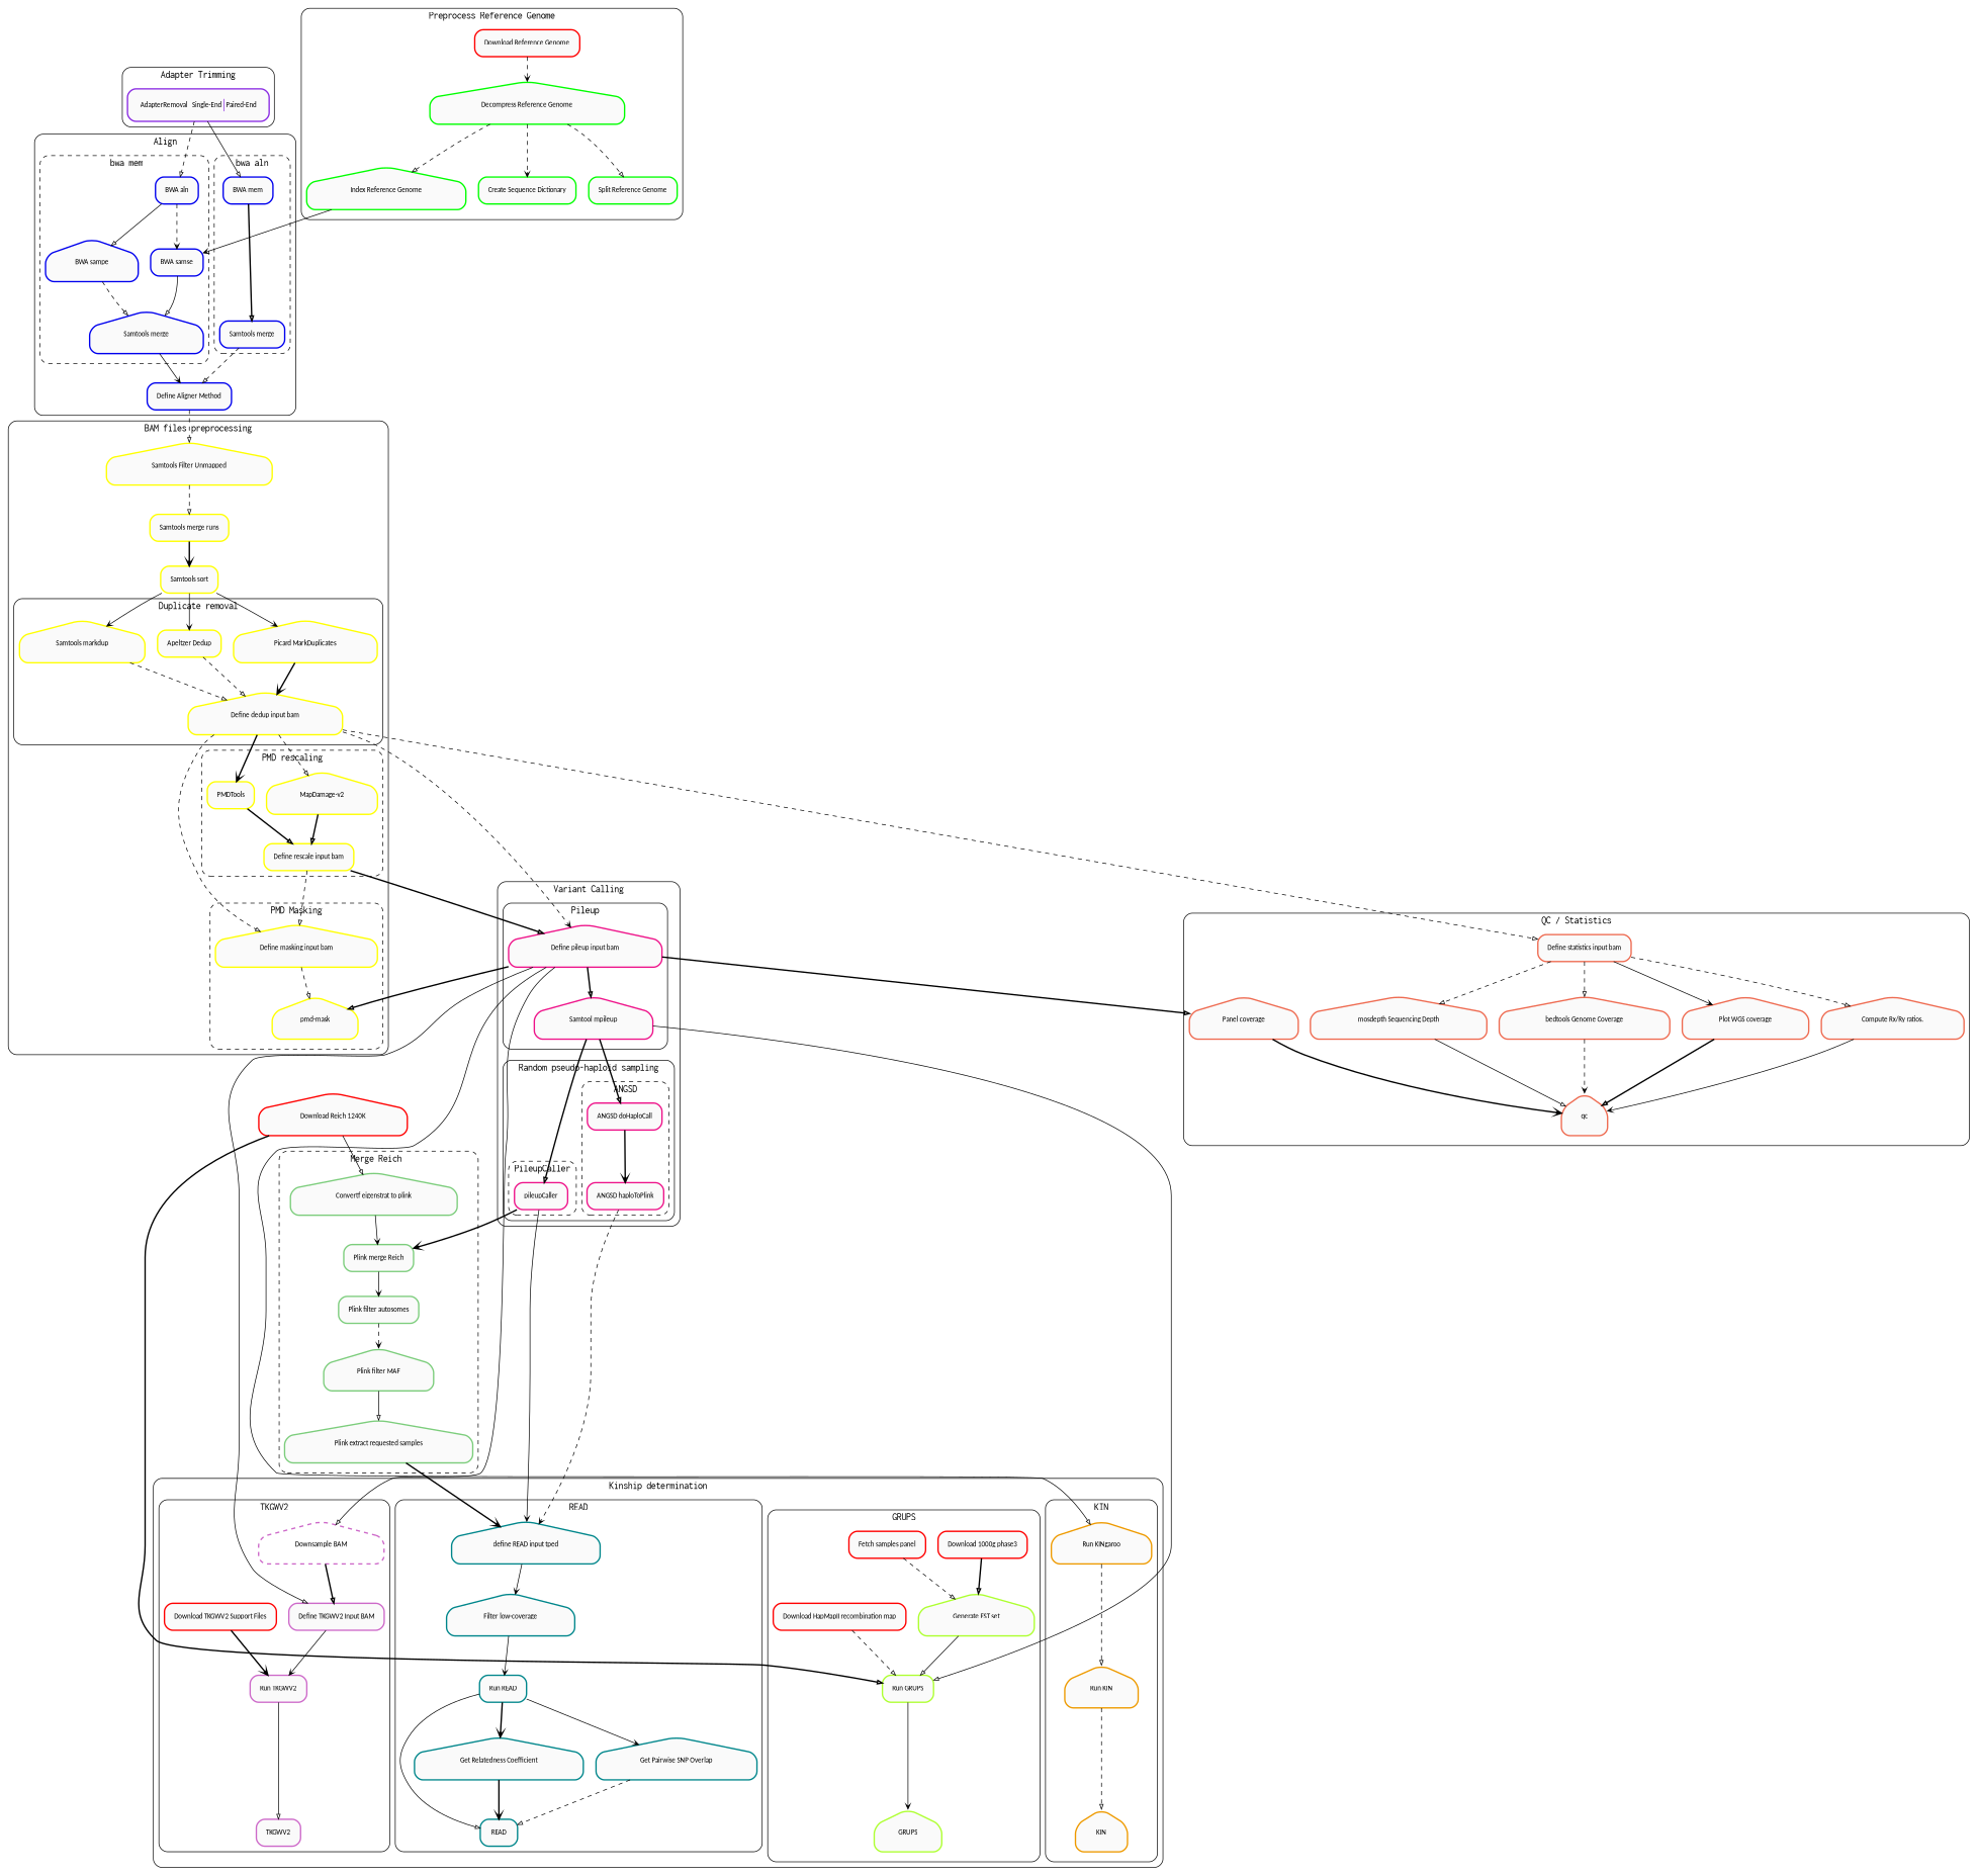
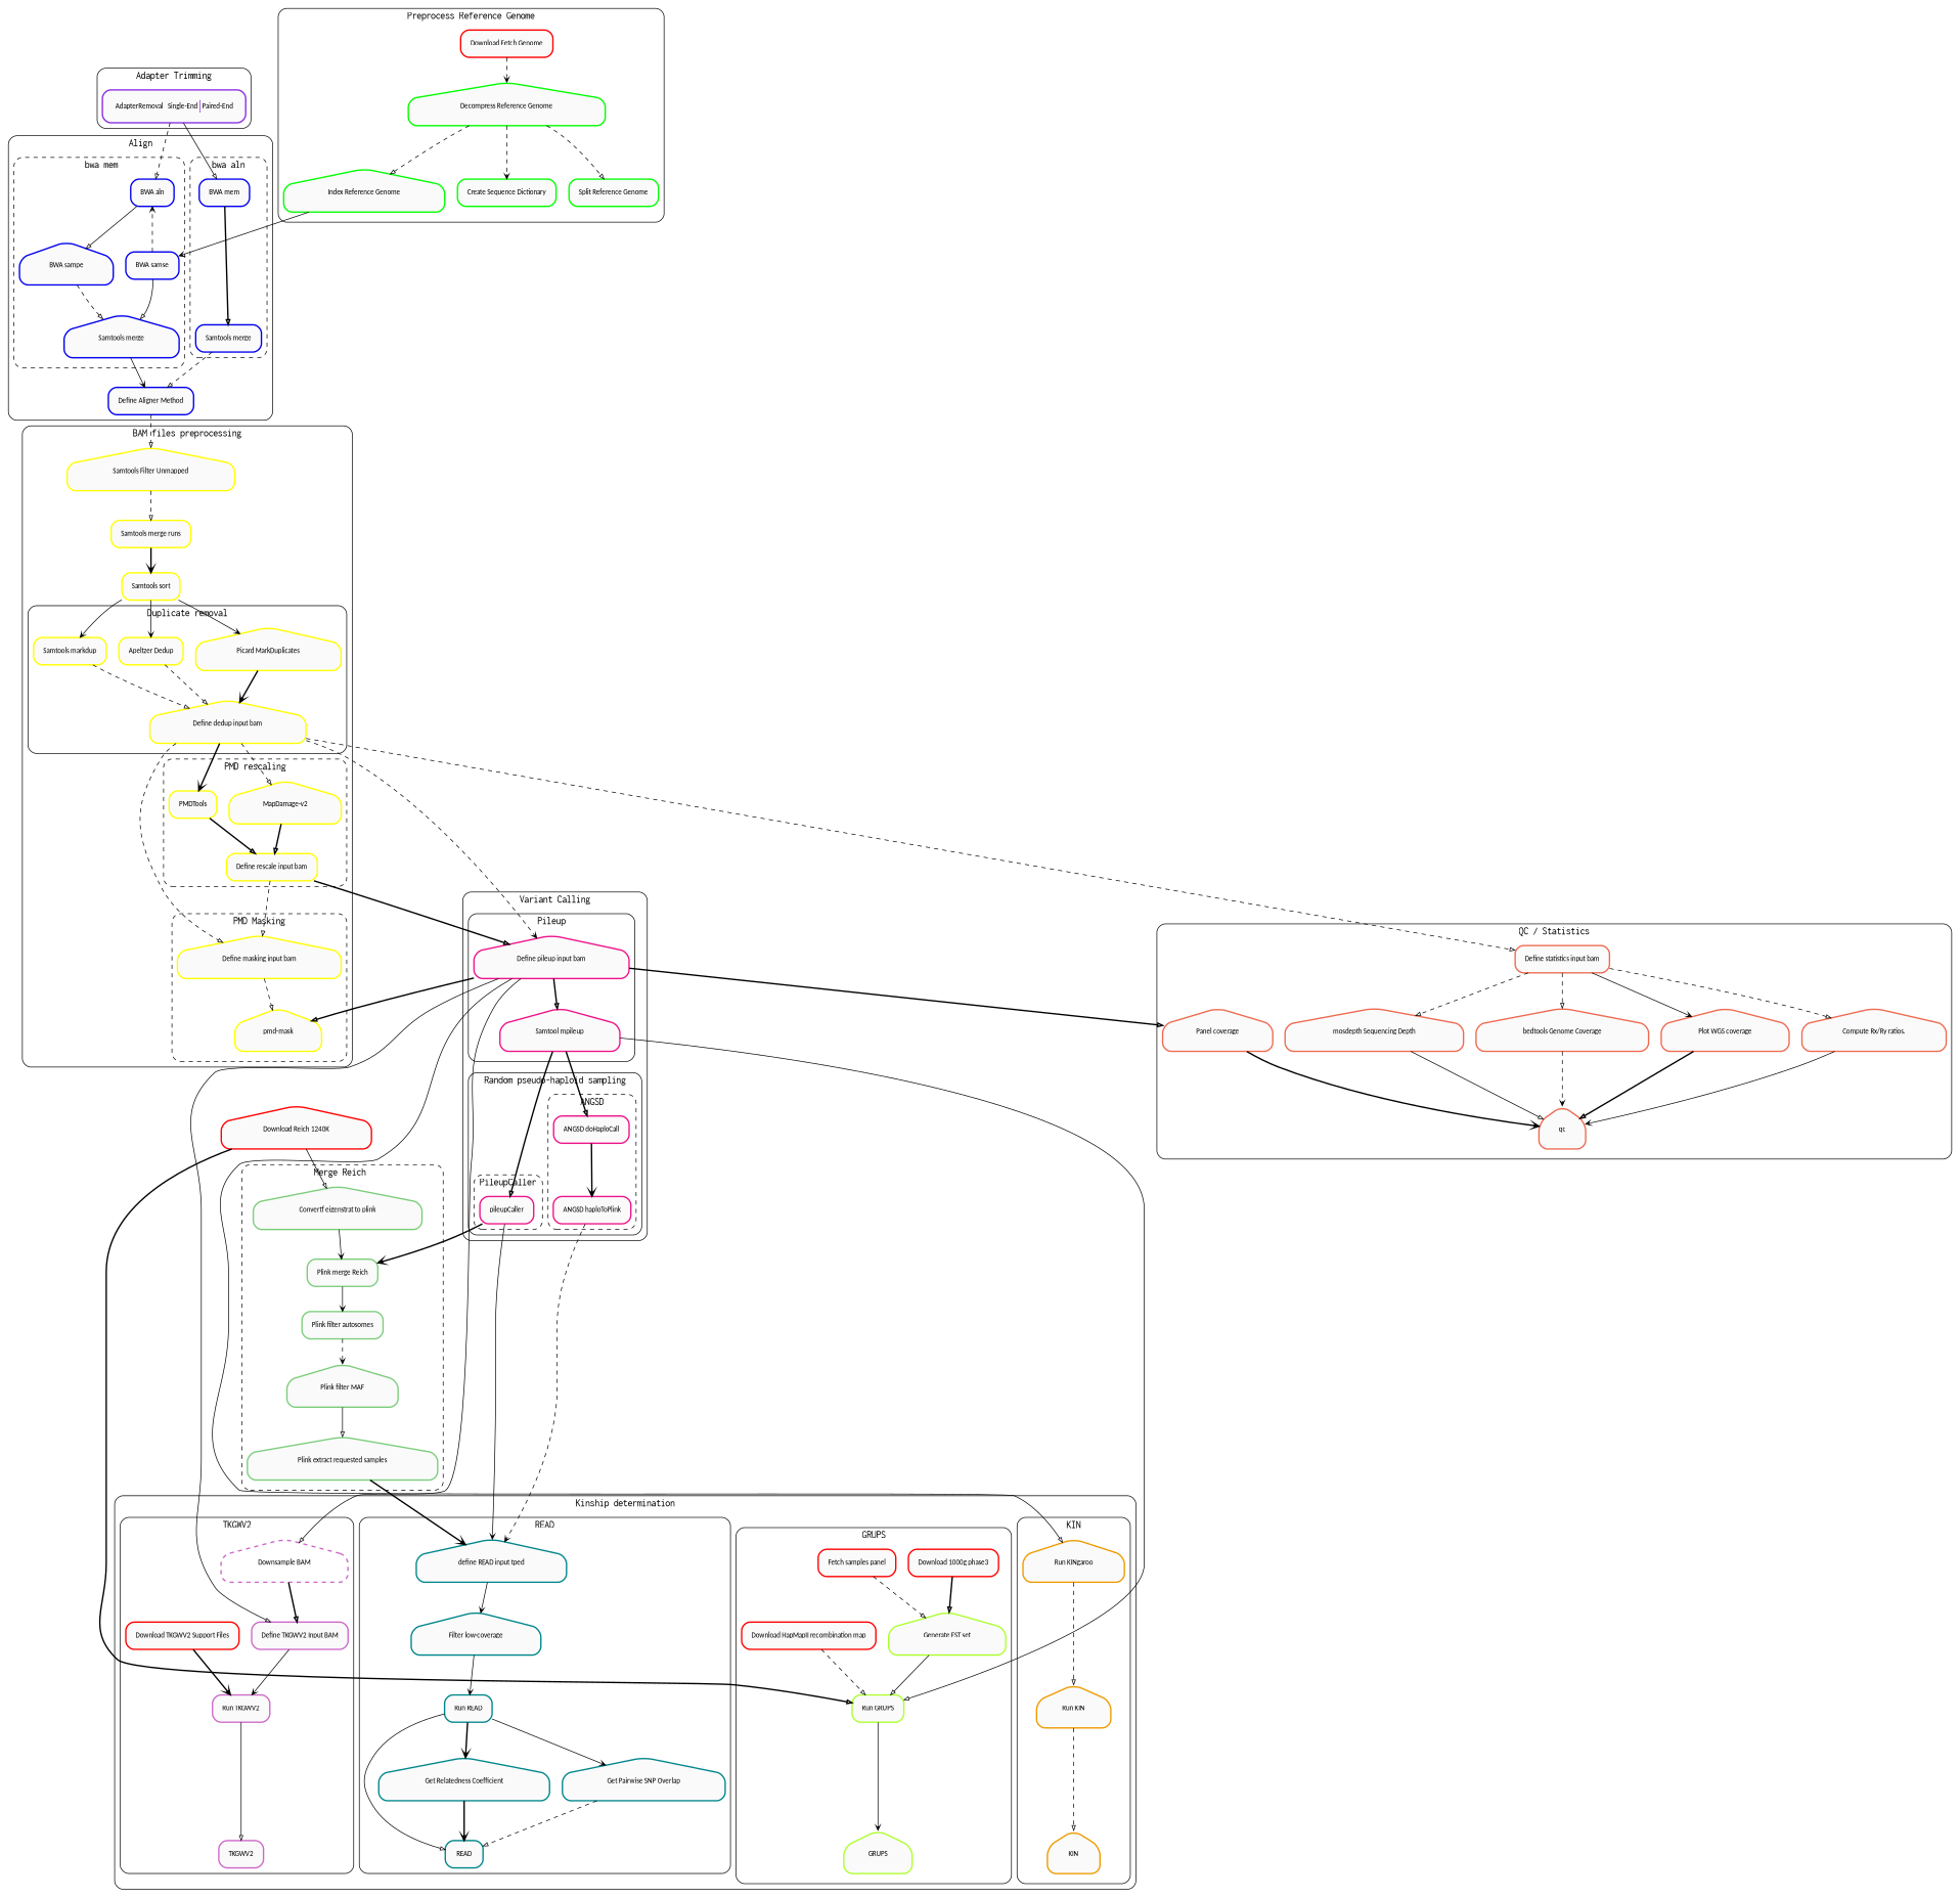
  digraph {
    clusterrank=local
    compound=true
    fontname=Courier
    newrank=true
    rankdir=TD
    style=rounded
    node [color=yellow fillcolor=gray98 fontname=Calibri fontsize=10 margin=0.2 penwidth=2 shape=house style="rounded, filled"]
    edge [arrowhead=onormal arrowsize=0.7 style=dashed]
    n1 [color=blueviolet label=<             <TABLE BORDER="0" CELLBORDER="0"><TR>             <TD>AdapterRemoval</TD>             <TD>Single-End</TD>             <VR></VR>             <TD>Paired-End</TD>             </TR></TABLE>         > shape=box]
    n2 [color=blue2 label="BWA aln" shape=box]
    n3 [color=blue2 label="BWA mem" shape=box]
    n4 [color=blue2 label="BWA samse" shape=box]
    n5 [color=blue2 label="BWA sampe"]
    n6 [color=blue2 label="Samtools merge"]
    n7 [color=blue2 label="Samtools merge" shape=box]
    n8 [label="Picard MarkDuplicates"]
    n9 [label="Apeltzer Dedup" shape=box]
-   n10 [label="Samtools markdup"]
+   n10 [label="Samtools markdup" shape=box]
    n11 [label="MapDamage-v2"]
    n12 [label=PMDTools shape=box]
    n13 [color=deeppink2 label=pileupCaller shape=box]
    n14 [color=deeppink2 label="ANGSD haploToPlink" shape=box]
    n15 [color=orange2 label="Run KINgaroo"]
    n16 [color=orchid3 label="Downsample BAM" style="dashed, rounded"]
    n17 [color=red label="Download 1000g phase3" shape=box]
    n18 [color=red label="Fetch samples panel" shape=box]
    n19 [color=turquoise4 label="define READ input tped"]
    n20 [color=orchid3 label="Define TKGWV2 Input BAM" shape=box]
    n21 [color=red label="Download TKGWV2 Support Files" shape=box]
    n22 [color=orange2 label="Run KIN"]
    n23 [color=orchid3 label="Run TKGWV2" shape=box]
    n24 [color=greenyellow label="Run GRUPS" shape=box]
    n25 [color=turquoise4 label="Run READ" shape=box]
    KIN [color=orange2]
    TKGWV2 [color=orchid3 shape=box]
    GRUPS [color=greenyellow]
    READ [color=turquoise4 shape=box]
    n30 [color=blue2 label="Define Aligner Method" shape=box]
-   n31 [color=red label="Download Reference Genome" shape=box]
+   n31 [color=red label="Download Fetch Genome" shape=box]
    n32 [color=green label="Decompress Reference Genome"]
    n33 [color=green label="Index Reference Genome"]
    n34 [color=green label="Create Sequence Dictionary" shape=box]
    n35 [color=green label="Split Reference Genome" shape=box]
    n36 [label="Define dedup input bam"]
    n37 [label="Define rescale input bam" shape=box]
    n38 [label="pmd-mask"]
    n39 [label="Define masking input bam"]
    n40 [label="Samtools Filter Unmapped"]
    n41 [label="Samtools merge runs" shape=box]
    n42 [label="Samtools sort" shape=box]
    n43 [color=coral2 label="Define statistics input bam" shape=box]
    n44 [color=coral2 label="mosdepth Sequencing Depth"]
    n45 [color=coral2 label="bedtools Genome Coverage"]
    n46 [color=coral2 label="Panel coverage"]
    n47 [color=coral2 label="Plot WGS coverage"]
    n48 [color=coral2 label="Compute Rx/Ry ratios."]
    qc [color=coral2]
    n50 [color=deeppink2 label="Define pileup input bam"]
    n51 [color=deeppink2 label="Samtool mpileup"]
    n52 [color=deeppink2 label="ANGSD doHaploCall" shape=box]
    n53 [color=palegreen3 label="Convertf eigenstrat to plink"]
    n54 [color=palegreen3 label="Plink merge Reich" shape=box]
    n55 [color=palegreen3 label="Plink filter autosomes" shape=box]
    n56 [color=palegreen3 label="Plink filter MAF"]
    n57 [color=palegreen3 label="Plink extract requested samples"]
    n58 [color=red label="Download HapMapII recombination map" shape=box]
    n59 [color=greenyellow label="Generate FST set"]
    n60 [color=turquoise4 label="Filter low-coverage"]
    n61 [color=turquoise4 label="Get Relatedness Coefficient"]
    n62 [color=turquoise4 label="Get Pairwise SNP Overlap"]
    n63 [color=red label="Download Reich 1240K"]
    subgraph sub_1 {
      rank=same
      n1
    }
    subgraph cluster_2 {
      label="Preprocess Reference Genome"
      n31
      n32
      n33
      n34
      n35
    }
    subgraph sub_3 {
      rank=same
      n2
      n3
    }
    subgraph sub_4 {
      rank=same
      n4
      n5
    }
    subgraph sub_5 {
      rank=same
      n6
      n7
    }
    subgraph sub_6 {
      rank=same
      n8
      n9
      n10
    }
    subgraph sub_7 {
      rank=same
      n11
      n12
    }
    subgraph sub_8 {
      rank=same
      n13
      n14
    }
    subgraph sub_9 {
      rank=same
      n15
      n16
      n17
      n18
      n19
    }
    subgraph sub_10 {
      rank=same
      n20
      n21
    }
    subgraph sub_11 {
      rank=same
      n22
      n23
      n24
      n25
    }
    subgraph sub_12 {
      rank=same
      KIN
      TKGWV2
      GRUPS
      READ
    }
    subgraph cluster_13 {
      label="Adapter Trimming"
      n1
    }
    subgraph cluster_14 {
      label=Align
      n30
      subgraph cluster_15 {
        label="bwa aln"
        style="dashed, rounded"
        n3
        n7
      }
      subgraph cluster_16 {
        label=" bwa mem"
        style="dashed, rounded"
        n2
        n4
        n5
        n6
      }
    }
    subgraph cluster_17 {
      label="BAM files preprocessing"
      n40
      n41
      n42
      subgraph cluster_18 {
        label="Duplicate removal"
        n8
        n9
        n10
        n36
      }
      subgraph cluster_19 {
        label="PMD rescaling"
        style="dashed, rounded"
        n11
        n12
        n37
      }
      subgraph cluster_20 {
        label="PMD Masking"
        style="dashed, rounded"
        n38
        n39
      }
    }
    subgraph cluster_21 {
      label="QC / Statistics"
      n43
      n44
      n45
      n46
      n47
      n48
      qc
    }
    subgraph cluster_22 {
      label="Variant Calling"
      subgraph cluster_23 {
        label=Pileup
        n50
        n51
      }
      subgraph cluster_24 {
        label="Random pseudo-haploid sampling"
        subgraph cluster_25 {
          label=ANGSD
          style="dashed, rounded"
          n14
          n52
        }
        subgraph cluster_26 {
          label=PileupCaller
          style="dashed, rounded"
          n13
        }
      }
    }
    subgraph cluster_27 {
      label="Merge Reich "
      style="dashed, rounded"
      n53
      n54
      n55
      n56
      n57
    }
    subgraph cluster_28 {
      label="Kinship determination"
      subgraph cluster_29 {
        label=KIN
        n15
        n22
        KIN
      }
      subgraph cluster_30 {
        label=TKGWV2
        n16
        n20
        n21
        n23
        TKGWV2
      }
      subgraph cluster_31 {
        label=GRUPS
        n17
        n18
        n24
        GRUPS
        n58
        n59
      }
      subgraph cluster_32 {
        label=READ
        n19
        n25
        READ
        n60
        n61
        n62
      }
    }
    n1 -> n2
    n1 -> n3 [style=solid]
-   n2 -> n4 [arrowhead=vee]
+   n4 -> n2 [arrowhead=vee]
    n2 -> n5 [style=solid]
    n3 -> n7 [style=bold]
    n4 -> n6 [headport=ne style=solid]
    n5 -> n6 [headport=nw]
    n6 -> n30 [arrowhead=vee style=solid]
    n7 -> n30
    n8 -> n36 [arrowhead=vee style=bold]
    n9 -> n36
    n10 -> n36
    n11 -> n37 [style=bold]
    n12 -> n37 [style=bold]
    n13 -> n19 [arrowhead=vee style=solid]
    n13 -> n54 [arrowhead=vee style=bold]
    n14 -> n19 [arrowhead=vee]
    n15 -> n22
    n16 -> n20 [style=bold]
    n17 -> n59 [style=bold]
    n18 -> n59
    n19 -> n60 [arrowhead=vee style=solid]
    n20 -> n23 [arrowhead=vee style=solid]
    n21 -> n23 [arrowhead=vee style=bold]
    n22 -> KIN
    n23 -> TKGWV2 [style=solid]
    n24 -> GRUPS [arrowhead=vee style=solid]
    n25 -> READ [style=solid]
    n25 -> n61 [arrowhead=vee style=bold]
    n25 -> n62 [arrowhead=vee style=solid]
    n30 -> n40
    n31 -> n32 [arrowhead=vee]
    n32 -> n33
    n32 -> n34 [arrowhead=vee]
    n32 -> n35
    n33 -> n4 [arrowhead=vee style=solid]
    n36 -> n11
    n36 -> n12 [arrowhead=vee style=bold]
    n36 -> n39
    n36 -> n43
    n36 -> n50 [arrowhead=vee]
    n37 -> n39
    n37 -> n50 [style=bold]
    n39 -> n38
    n40 -> n41
    n41 -> n42 [arrowhead=vee style=bold]
    n42 -> n8 [arrowhead=vee style=solid]
    n42 -> n9 [arrowhead=vee style=solid]
    n42 -> n10 [arrowhead=vee style=solid]
    n43 -> n44
    n43 -> n45
    n43 -> n47 [arrowhead=vee style=solid]
    n43 -> n48
    n44 -> qc [style=solid]
    n45 -> qc [arrowhead=vee]
    n46 -> qc [arrowhead=vee style=bold]
    n47 -> qc [style=bold]
    n48 -> qc [arrowhead=vee style=solid]
    n50 -> n15 [style=solid]
    n50 -> n16 [style=solid]
    n50 -> n20 [style=solid]
    n50 -> n38 [style=bold]
    n50 -> n46 [style=bold]
    n50 -> n51 [style=bold]
    n51 -> n13 [style=bold]
    n51 -> n24 [style=solid]
    n51 -> n52 [style=bold]
    n52 -> n14 [arrowhead=vee style=bold]
    n53 -> n54 [arrowhead=vee style=solid]
    n54 -> n55 [arrowhead=vee style=solid]
    n55 -> n56 [arrowhead=vee]
    n56 -> n57 [style=solid]
    n57 -> n19 [arrowhead=vee style=bold]
    n58 -> n24
    n59 -> n24 [style=solid]
    n60 -> n25 [arrowhead=vee style=solid]
    n61 -> READ [arrowhead=vee style=bold]
    n62 -> READ
    n63 -> n24 [style=bold]
    n63 -> n53 [style=solid]
  }
